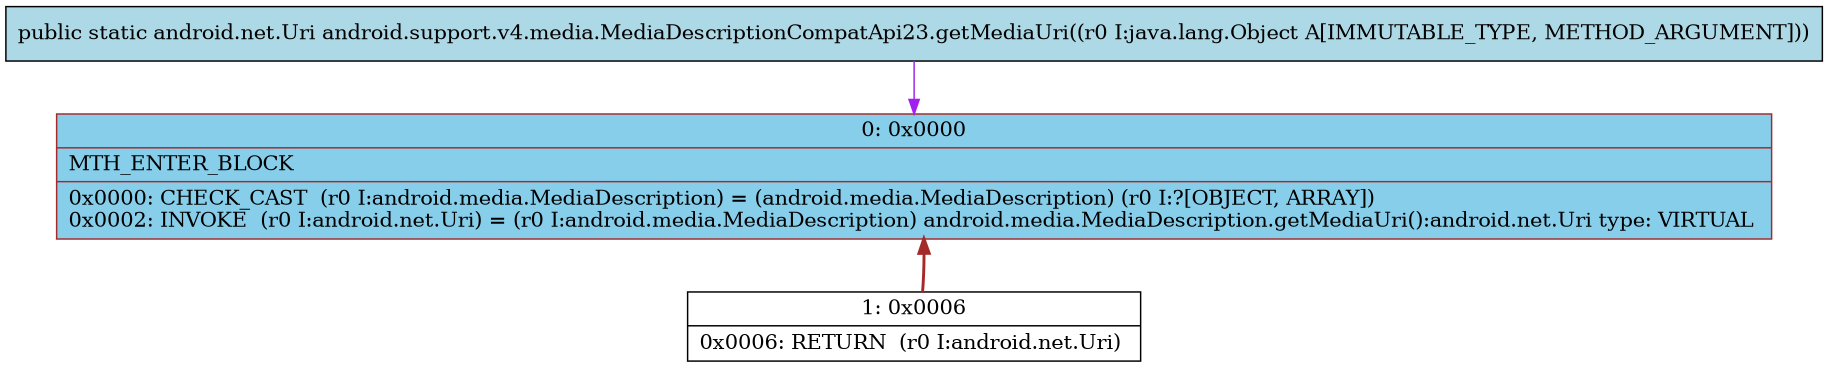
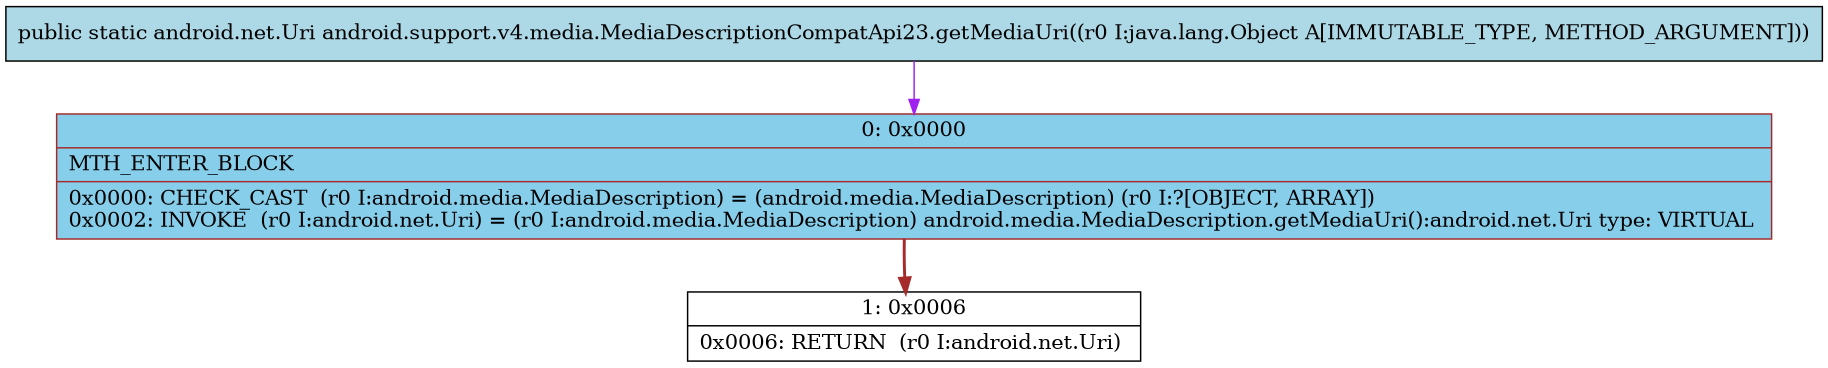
  digraph {
    node [shape=record style=filled color=black]
    n1 [label="{0\:\ 0x0000|MTH_ENTER_BLOCK\l|0x0000: CHECK_CAST  (r0 I:android.media.MediaDescription) = (android.media.MediaDescription) (r0 I:?[OBJECT, ARRAY]) \l0x0002: INVOKE  (r0 I:android.net.Uri) = (r0 I:android.media.MediaDescription) android.media.MediaDescription.getMediaUri():android.net.Uri type: VIRTUAL \l}" fillcolor=skyblue color=brown]
    n2 [label="{1\:\ 0x0006|0x0006: RETURN  (r0 I:android.net.Uri) \l}" fillcolor=white]
    n3 [label="{public static android.net.Uri android.support.v4.media.MediaDescriptionCompatApi23.getMediaUri((r0 I:java.lang.Object A[IMMUTABLE_TYPE, METHOD_ARGUMENT])) }" fillcolor=lightblue]
-   n2 -> n1 [color=brown style=bold]
+   n1 -> n2 [color=brown style=bold]
    n3 -> n1 [color=purple style=solid]
  }
